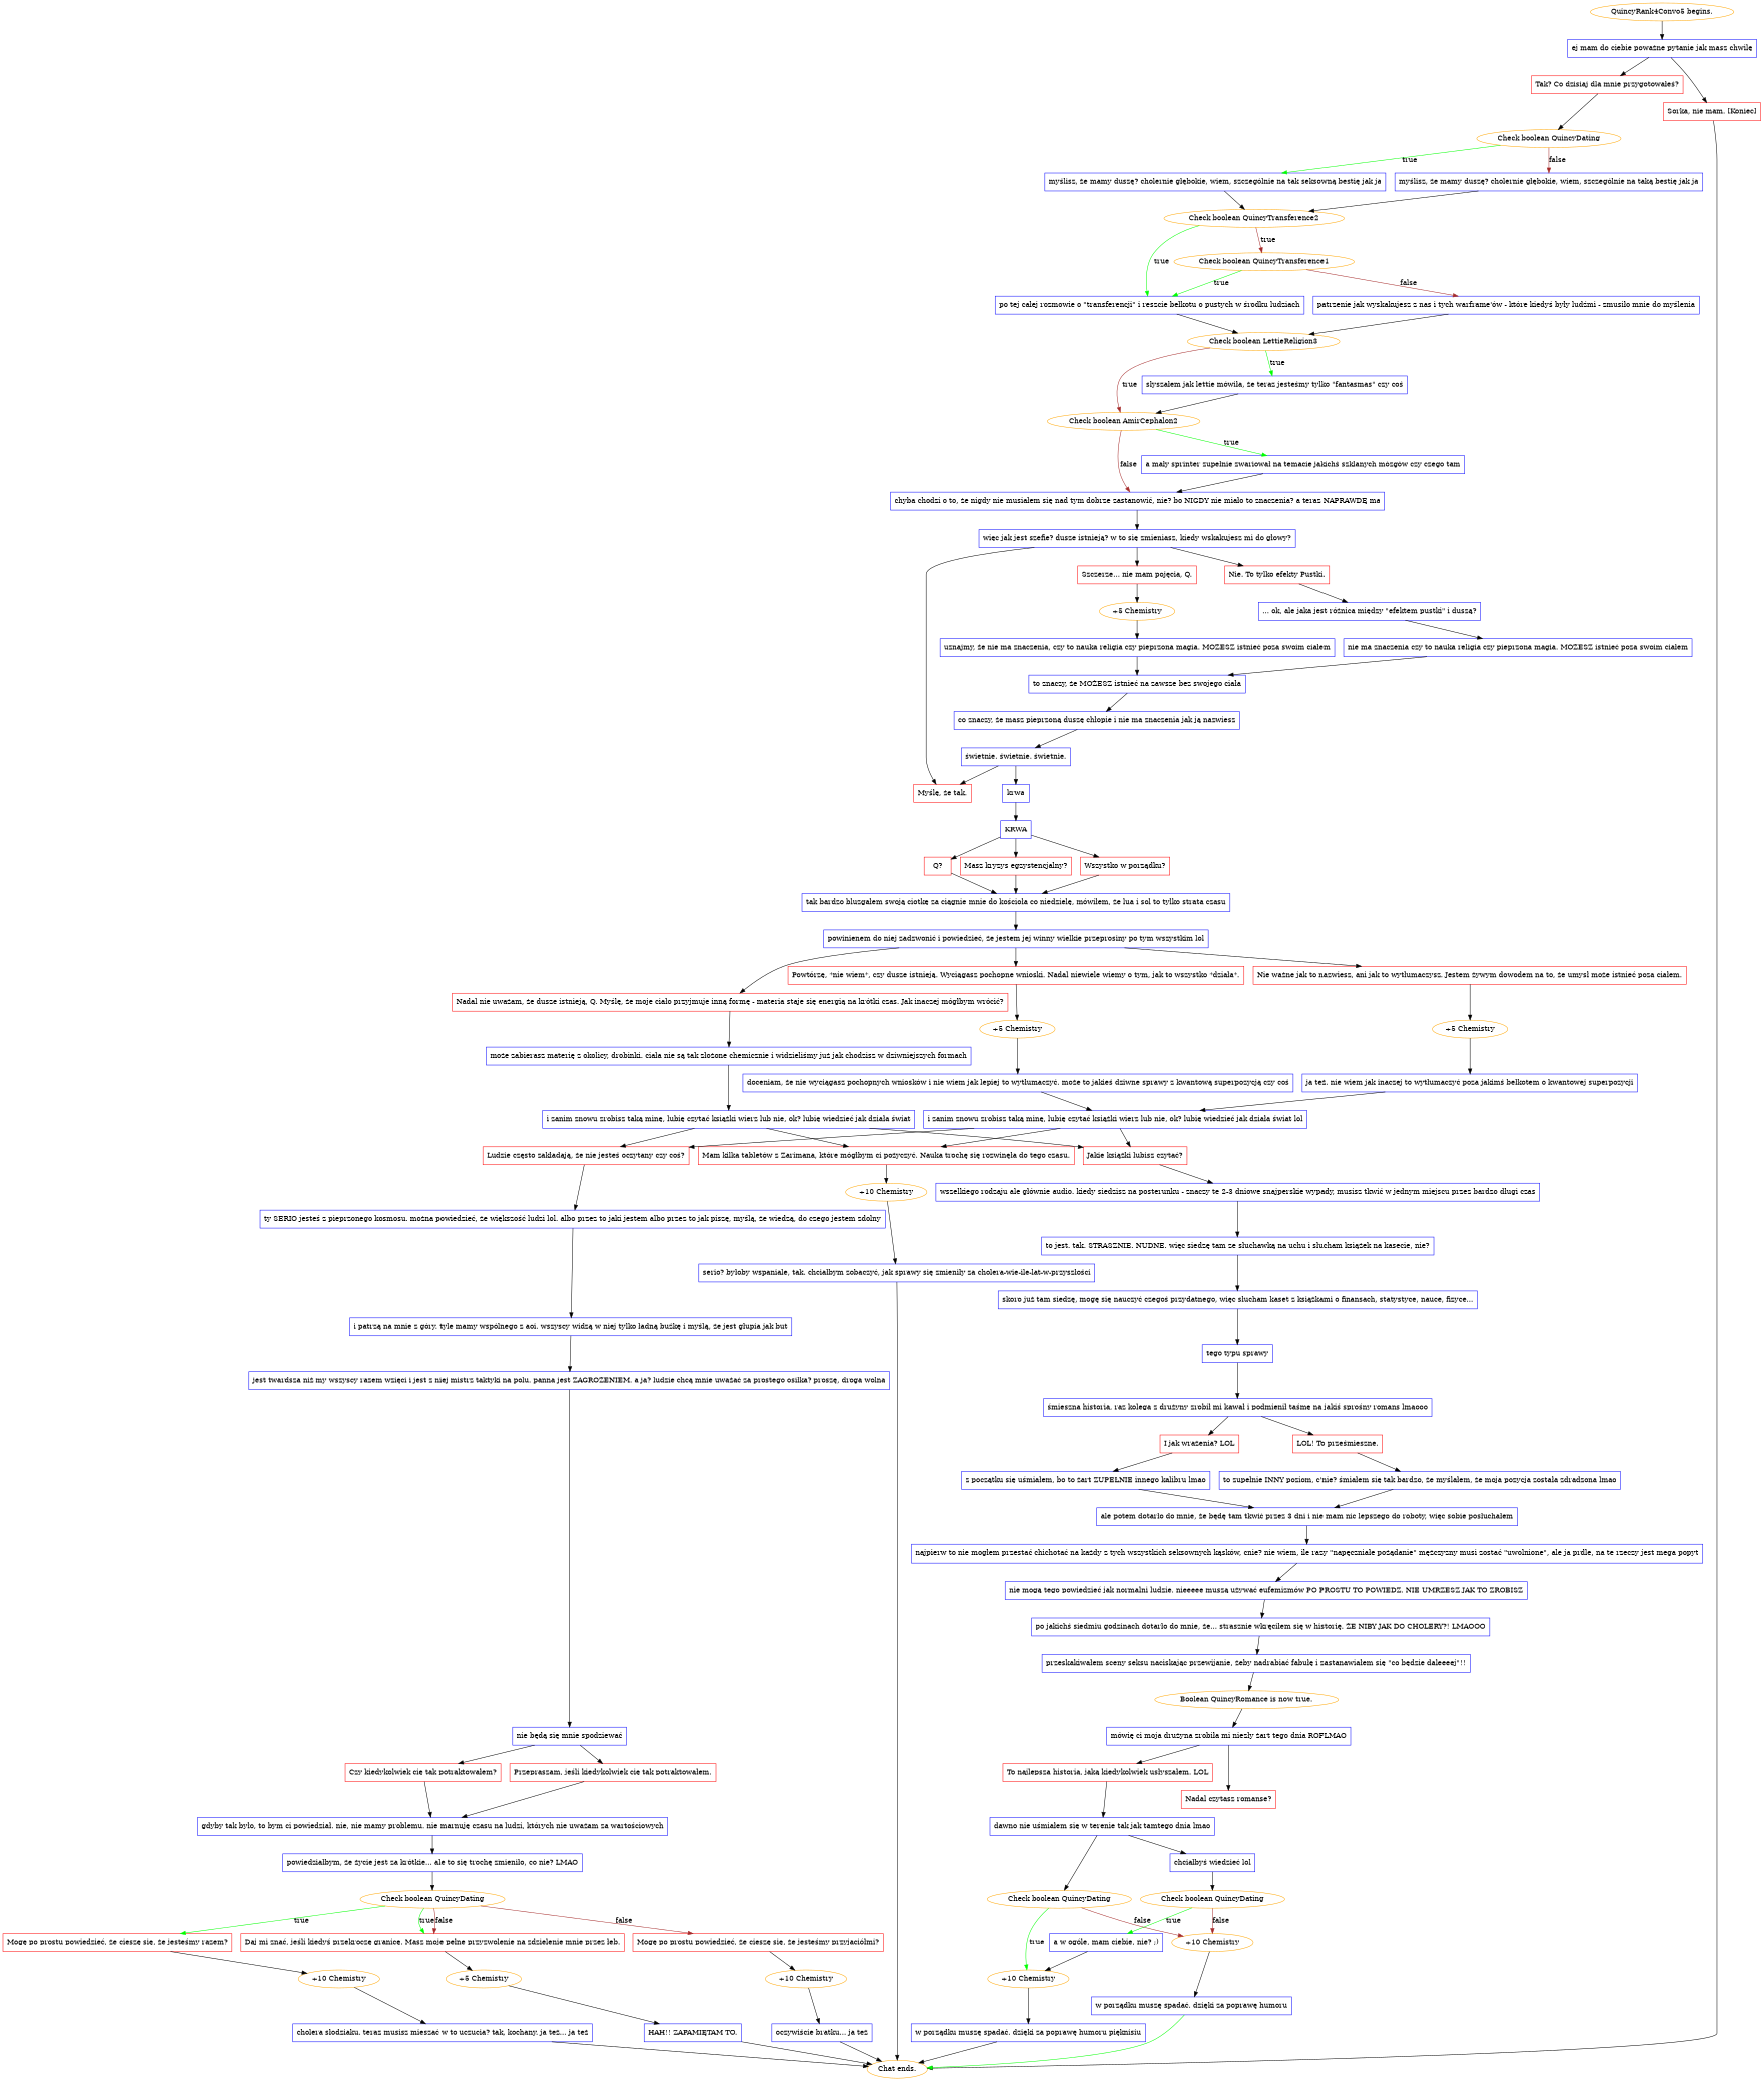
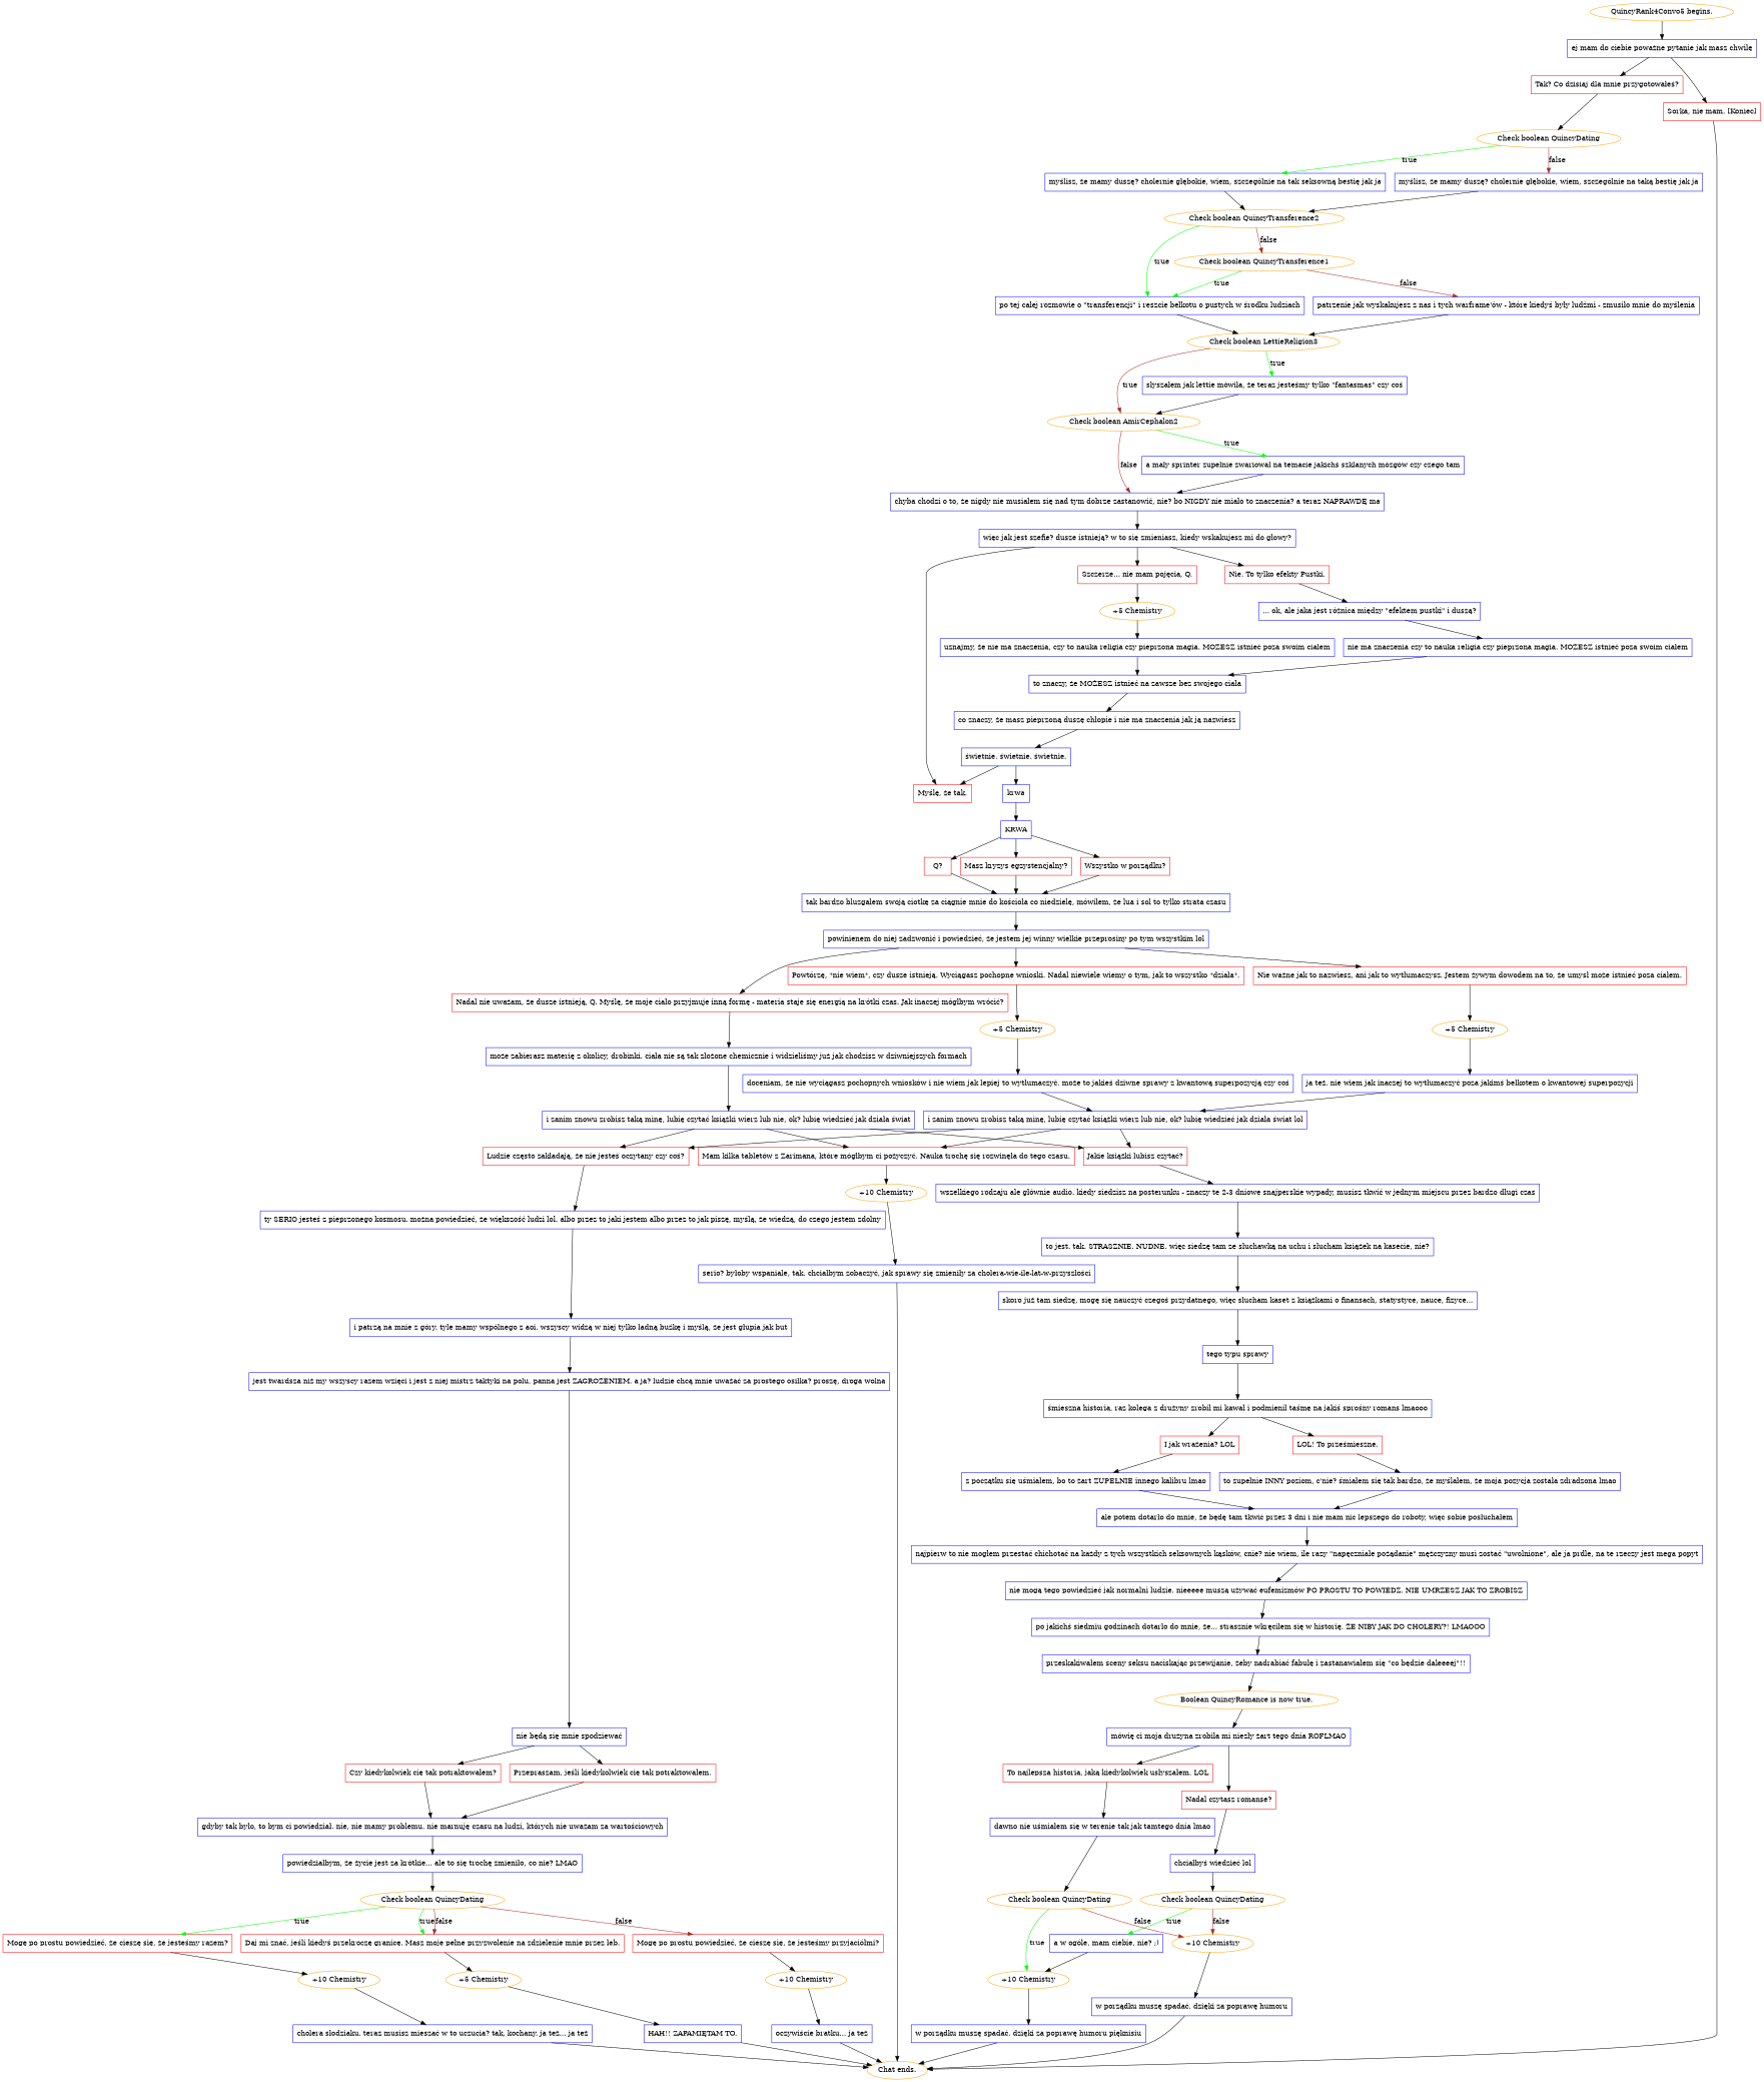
  digraph {
    node [color=blue shape=box]
    "QuincyRank4Convo5 begins." [color=orange shape=""]
    n2 [label="ej mam do ciebie poważne pytanie jak masz chwilę"]
    n3 [color=red label="Tak? Co dzisiaj dla mnie przygotowałeś?"]
    n4 [color=red label="Sorka, nie mam. [Koniec]"]
    n5 [color=orange label="Check boolean QuincyDating" shape=""]
    "Chat ends." [color=orange shape=""]
    n7 [label="myślisz, że mamy duszę? cholernie głębokie, wiem, szczególnie na tak seksowną bestię jak ja"]
    n8 [label="myślisz, że mamy duszę? cholernie głębokie, wiem, szczególnie na taką bestię jak ja"]
    n9 [color=orange label="Check boolean QuincyTransference2" shape=""]
    n10 [label="po tej całej rozmowie o \"transferencji\" i reszcie bełkotu o pustych w środku ludziach"]
    n11 [color=orange label="Check boolean QuincyTransference1" shape=""]
    n12 [color=orange label="Check boolean LettieReligion3" shape=""]
    n13 [label="patrzenie jak wyskakujesz z nas i tych warframe'ów - które kiedyś były ludźmi - zmusiło mnie do myślenia"]
    n14 [label="słyszałem jak lettie mówiła, że teraz jesteśmy tylko \"fantasmas\" czy coś"]
    n15 [color=orange label="Check boolean AmirCephalon2" shape=""]
    n16 [label="a mały sprinter zupełnie zwariował na temacie jakichś szklanych mózgów czy czego tam"]
    n17 [label="chyba chodzi o to, że nigdy nie musiałem się nad tym dobrze zastanowić, nie? bo NIGDY nie miało to znaczenia? a teraz NAPRAWDĘ ma"]
    n18 [label="więc jak jest szefie? dusze istnieją? w to się zmieniasz, kiedy wskakujesz mi do głowy?"]
    n19 [color=red label="Myślę, że tak."]
    n20 [color=red label="Nie. To tylko efekty Pustki."]
    n21 [color=red label="Szczerze... nie mam pojęcia, Q."]
    n22 [label="... ok, ale jaka jest różnica między \"efektem pustki\" i duszą?"]
    n23 [color=orange label="+5 Chemistry" shape=""]
    n24 [label="świetnie. świetnie. świetnie."]
    n25 [label=krwa]
    n26 [label="nie ma znaczenia czy to nauka religia czy pieprzona magia. MOŻESZ istnieć poza swoim ciałem"]
    n27 [label="uznajmy, że nie ma znaczenia, czy to nauka religia czy pieprzona magia. MOŻESZ istnieć poza swoim ciałem"]
    n28 [label=KRWA]
    n29 [label="to znaczy, że MOŻESZ istnieć na zawsze bez swojego ciała"]
    n30 [color=red label="Masz kryzys egzystencjalny?"]
    n31 [color=red label="Wszystko w porządku?"]
    n32 [color=red label="Q?"]
    n33 [label="co znaczy, że masz pieprzoną duszę chłopie i nie ma znaczenia jak ją nazwiesz"]
    n34 [label="tak bardzo bluzgałem swoją ciotkę za ciągnie mnie do kościoła co niedzielę, mówiłem, że lua i sol to tylko strata czasu"]
    n35 [label="powinienem do niej zadzwonić i powiedzieć, że jestem jej winny wielkie przeprosiny po tym wszystkim lol"]
    n36 [color=red label="Nie ważne jak to nazwiesz, ani jak to wytłumaczysz. Jestem żywym dowodem na to, że umysł może istnieć poza ciałem."]
    n37 [color=red label="Powtórzę, *nie wiem*, czy dusze istnieją. Wyciągasz pochopne wnioski. Nadal niewiele wiemy o tym, jak to wszystko *działa*."]
    n38 [color=red label="Nadal nie uważam, że dusze istnieją, Q. Myślę, że moje ciało przyjmuje inną formę - materia staje się energią na krótki czas. Jak inaczej mógłbym wrócić?"]
    n39 [color=orange label="+5 Chemistry" shape=""]
    n40 [color=orange label="+5 Chemistry" shape=""]
    n41 [label="może zabierasz materię z okolicy, drobinki. ciała nie są tak złożone chemicznie i widzieliśmy już jak chodzisz w dziwniejszych formach"]
    n42 [label="ja też. nie wiem jak inaczej to wytłumaczyć poza jakimś bełkotem o kwantowej superpozycji"]
    n43 [label="doceniam, że nie wyciągasz pochopnych wniosków i nie wiem jak lepiej to wytłumaczyć. może to jakieś dziwne sprawy z kwantową superpozycją czy coś"]
    n44 [label="i zanim znowu zrobisz taką minę, lubię czytać książki wierz lub nie, ok? lubię wiedzieć jak działa świat"]
    n45 [label="i zanim znowu zrobisz taką minę, lubię czytać książki wierz lub nie, ok? lubię wiedzieć jak działa świat lol"]
    n46 [color=red label="Mam kilka tabletów z Zarimana, które mógłbym ci pożyczyć. Nauka trochę się rozwinęła do tego czasu."]
    n47 [color=red label="Jakie książki lubisz czytać?"]
    n48 [color=red label="Ludzie często zakładają, że nie jesteś oczytany czy coś?"]
    n49 [color=orange label="+10 Chemistry" shape=""]
    n50 [label="wszelkiego rodzaju ale głównie audio. kiedy siedzisz na posterunku - znaczy te 2-3 dniowe snajperskie wypady, musisz tkwić w jednym miejscu przez bardzo długi czas"]
    n51 [label="ty SERIO jesteś z pieprzonego kosmosu. można powiedzieć, że większość ludzi lol. albo przez to jaki jestem albo przez to jak piszę, myślą, że wiedzą, do czego jestem zdolny"]
    n52 [label="serio? byłoby wspaniale, tak. chciałbym zobaczyć, jak sprawy się zmieniły za cholera-wie-ile-lat-w-przyszłości"]
    n53 [label="to jest. tak. STRASZNIE. NUDNE. więc siedzę tam ze słuchawką na uchu i słucham książek na kasecie, nie?"]
    n54 [label="i patrzą na mnie z góry. tyle mamy wspólnego z aoi. wszyscy widzą w niej tylko ładną buźkę i myślą, że jest głupia jak but"]
    n55 [label="skoro już tam siedzę, mogę się nauczyć czegoś przydatnego, więc słucham kaset z książkami o finansach, statystyce, nauce, fizyce..."]
    n56 [label="jest twardsza niż my wszyscy razem wzięci i jest z niej mistrz taktyki na polu. panna jest ZAGROŻENIEM. a ja? ludzie chcą mnie uważać za prostego osiłka? proszę, droga wolna"]
    n57 [label="tego typu sprawy"]
    n58 [label="nie będą się mnie spodziewać"]
    n59 [label="śmieszna historia, raz kolega z drużyny zrobił mi kawał i podmienił taśmę na jakiś sprośny romans lmaooo"]
    n60 [color=red label="Czy kiedykolwiek cię tak potraktowałem?"]
    n61 [color=red label="Przepraszam, jeśli kiedykolwiek cię tak potraktowałem."]
    n62 [color=red label="LOL! To prześmieszne."]
    n63 [color=red label="I jak wrażenia? LOL"]
    n64 [label="gdyby tak było, to bym ci powiedział. nie, nie mamy problemu. nie marnuję czasu na ludzi, których nie uważam za wartościowych"]
    n65 [label="to zupełnie INNY poziom, c'nie? śmiałem się tak bardzo, że myślałem, że moja pozycja została zdradzona lmao"]
    n66 [label="z początku się uśmiałem, bo to żart ZUPEŁNIE innego kalibru lmao"]
    n67 [label="powiedziałbym, że życie jest za krótkie... ale to się trochę zmieniło, co nie? LMAO"]
    n68 [label="ale potem dotarło do mnie, że będę tam tkwić przez 3 dni i nie mam nic lepszego do roboty, więc sobie posłuchałem"]
    n69 [color=orange label="Check boolean QuincyDating" shape=""]
    n70 [label="najpierw to nie mogłem przestać chichotać na każdy z tych wszystkich seksownych kąsków, cnie? nie wiem, ile razy \"napęczniałe pożądanie\" mężczyzny musi zostać \"uwolnione\", ale ja prdle, na te rzeczy jest mega popyt"]
    n71 [color=red label="Mogę po prostu powiedzieć, że cieszę się, że jesteśmy razem?"]
    n72 [color=red label="Daj mi znać, jeśli kiedyś przekroczę granicę. Masz moje pełne przyzwolenie na zdzielenie mnie przez łeb."]
    n73 [color=red label="Mogę po prostu powiedzieć, że cieszę się, że jesteśmy przyjaciółmi?"]
    n74 [label="nie mogą tego powiedzieć jak normalni ludzie. nieeeee muszą używać eufemizmów PO PROSTU TO POWIEDZ. NIE UMRZESZ JAK TO ZROBISZ"]
    n75 [color=orange label="+10 Chemistry" shape=""]
    n76 [color=orange label="+5 Chemistry" shape=""]
    n77 [color=orange label="+10 Chemistry" shape=""]
    n78 [label="po jakichś siedmiu godzinach dotarło do mnie, że... strasznie wkręciłem się w historię. ŻE NIBY JAK DO CHOLERY?! LMAOOO"]
    n79 [label="cholera słodziaku. teraz musisz mieszać w to uczucia? tak, kochany. ja też... ja też"]
    n80 [label="HAH!! ZAPAMIĘTAM TO."]
    n81 [label="oczywiście bratku... ja też"]
    n82 [label="przeskakiwałem sceny seksu naciskając przewijanie, żeby nadrabiać fabułę i zastanawiałem się \"co będzie daleeeej\"!!"]
    n83 [color=orange label="Boolean QuincyRomance is now true." shape=""]
    n84 [label="mówię ci moja drużyna zrobiła mi niezły żart tego dnia ROFLMAO"]
    n85 [color=red label="Nadal czytasz romanse?"]
    n86 [color=red label="To najlepsza historia, jaką kiedykolwiek usłyszałem. LOL"]
    n87 [label="chciałbyś wiedzieć lol"]
    n88 [label="dawno nie uśmiałem się w terenie tak jak tamtego dnia lmao"]
    n89 [color=orange label="Check boolean QuincyDating" shape=""]
    n90 [color=orange label="Check boolean QuincyDating" shape=""]
    n91 [label="a w ogóle, mam ciebie, nie? ;)"]
    n92 [color=orange label="+10 Chemistry" shape=""]
    n93 [color=orange label="+10 Chemistry" shape=""]
    n94 [label="w porządku muszę spadać. dzięki za poprawę humoru"]
    n95 [label="w porządku muszę spadać. dzięki za poprawę humoru pięknisiu"]
    "QuincyRank4Convo5 begins." -> n2
    n2 -> n3
    n2 -> n4
    n3 -> n5
    n4 -> "Chat ends."
    n5 -> n7 [color=green label=true]
    n5 -> n8 [color=brown label=false]
    n7 -> n9
    n8 -> n9
    n9 -> n10 [color=green label=true]
-   n9 -> n11 [color=brown label=true]
+   n9 -> n11 [color=brown label=false]
    n10 -> n12
    n11 -> n10 [color=green label=true]
    n11 -> n13 [color=brown label=false]
    n12 -> n14 [color=green label=true]
    n12 -> n15 [color=brown label=true]
    n13 -> n12
    n14 -> n15
    n15 -> n16 [color=green label=true]
    n15 -> n17 [color=brown label=false]
    n16 -> n17
    n17 -> n18
    n18 -> n19
    n18 -> n20
    n18 -> n21
    n20 -> n22
    n21 -> n23
    n22 -> n26
    n23 -> n27
    n24 -> n19
    n24 -> n25
    n25 -> n28
    n26 -> n29
    n27 -> n29
    n28 -> n30
    n28 -> n31
    n28 -> n32
    n29 -> n33
    n30 -> n34
    n31 -> n34
    n32 -> n34
    n33 -> n24
    n34 -> n35
    n35 -> n36
    n35 -> n37
    n35 -> n38
    n36 -> n39
    n37 -> n40
    n38 -> n41
    n39 -> n42
    n40 -> n43
    n41 -> n44
    n42 -> n45
    n43 -> n45
    n44 -> n46
    n44 -> n47
    n44 -> n48
    n45 -> n46
    n45 -> n47
    n45 -> n48
    n46 -> n49
    n47 -> n50
    n48 -> n51
    n49 -> n52
    n50 -> n53
    n51 -> n54
    n52 -> "Chat ends."
    n53 -> n55
    n54 -> n56
    n55 -> n57
    n56 -> n58
    n57 -> n59
    n58 -> n60
    n58 -> n61
    n59 -> n62
    n59 -> n63
    n60 -> n64
    n61 -> n64
    n62 -> n65
    n63 -> n66
    n64 -> n67
    n65 -> n68
    n66 -> n68
    n67 -> n69
    n68 -> n70
    n69 -> n71 [color=green label=true]
    n69 -> n72 [color=green label=true]
    n69 -> n72 [color=brown label=false]
    n69 -> n73 [color=brown label=false]
    n70 -> n74
    n71 -> n75
    n72 -> n76
    n73 -> n77
    n74 -> n78
    n75 -> n79
    n76 -> n80
    n77 -> n81
    n78 -> n82
    n79 -> "Chat ends."
    n80 -> "Chat ends."
    n81 -> "Chat ends."
    n82 -> n83
    n83 -> n84
    n84 -> n85
    n84 -> n86
-   n88 -> n87
+   n85 -> n87
    n86 -> n88
    n87 -> n89
    n88 -> n90
    n89 -> n91 [color=green label=true]
    n89 -> n92 [color=brown label=false]
    n90 -> n92 [color=brown label=false]
    n90 -> n93 [color=green label=true]
    n91 -> n93
    n92 -> n94
    n93 -> n95
-   n94 -> "Chat ends." [color=green]
+   n94 -> "Chat ends."
    n95 -> "Chat ends."
  }
